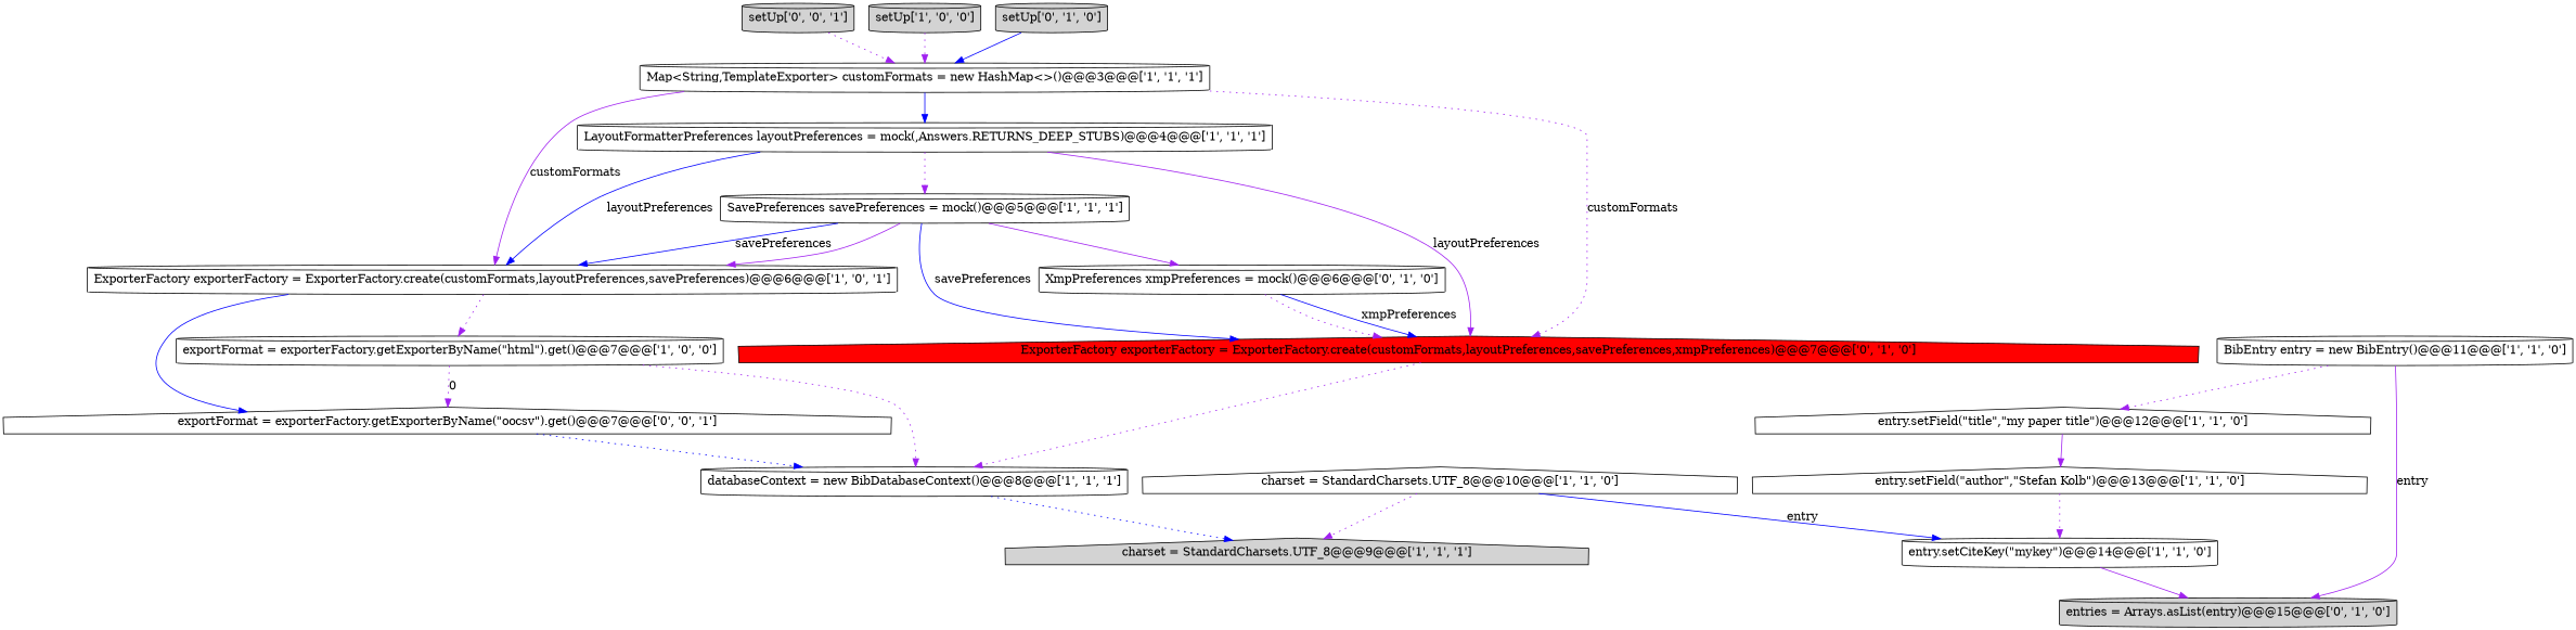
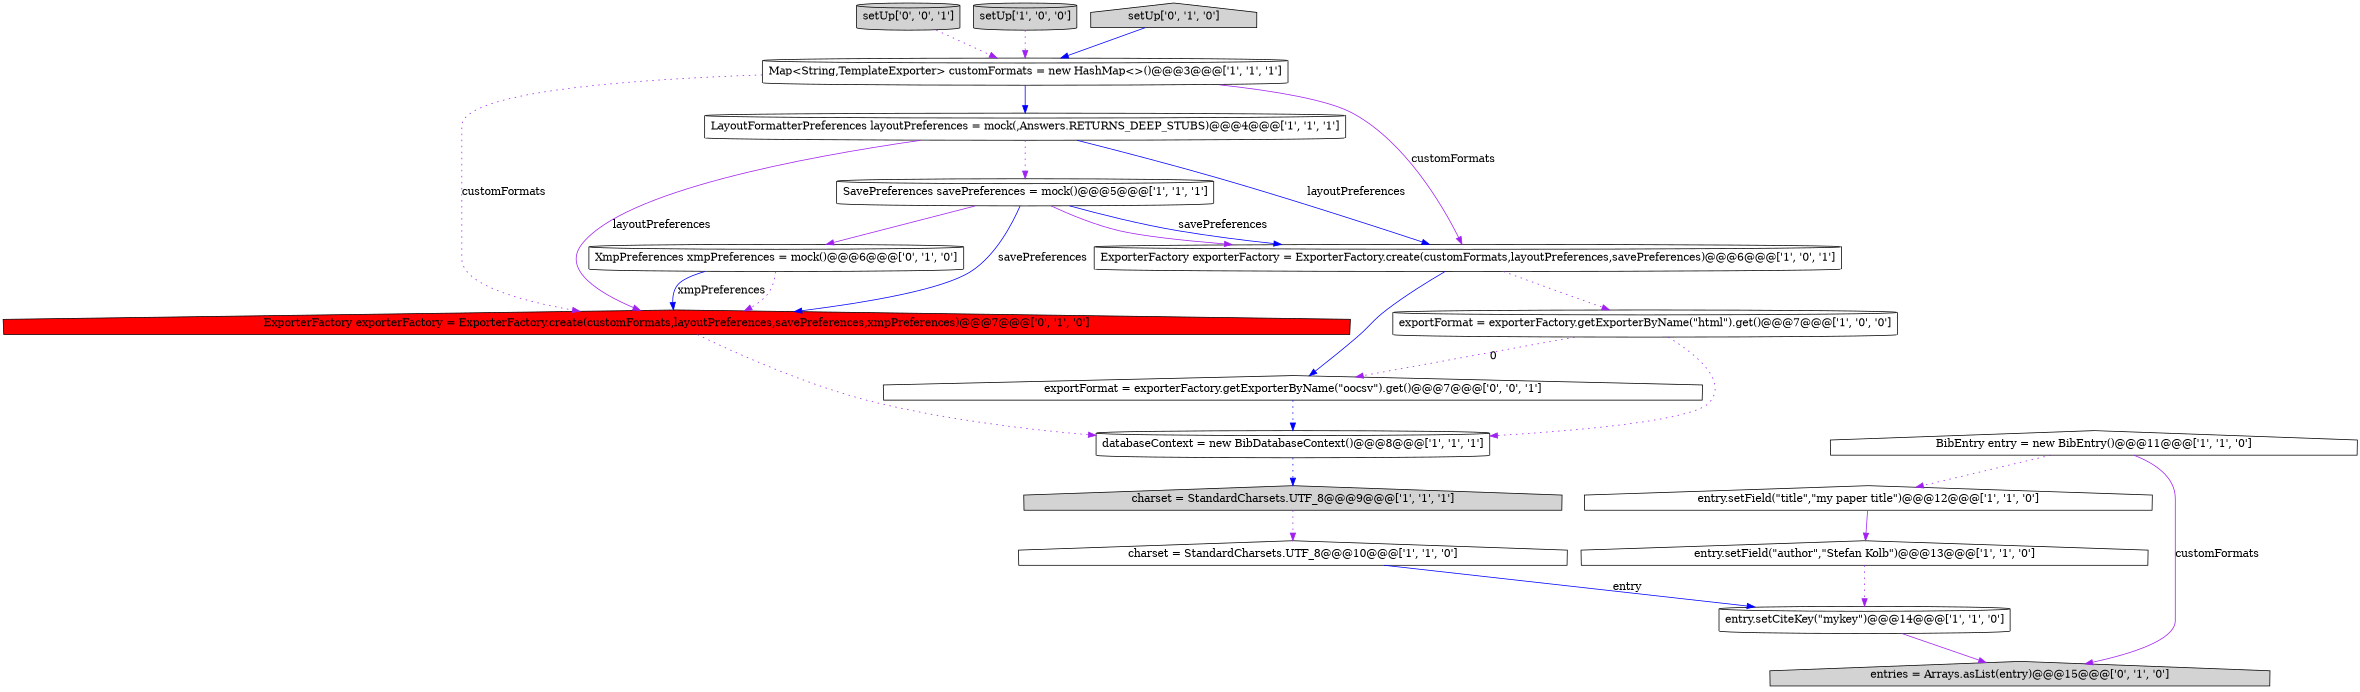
  digraph {
    node [fillcolor=white shape=cylinder style=filled]
    edge [color=purple style=solid]
-   n1 [fillcolor=lightgray label="entries = Arrays.asList(entry)@@@15@@@['0', '1', '0']"]
+   n1 [fillcolor=lightgray label="entries = Arrays.asList(entry)@@@15@@@['0', '1', '0']" shape=house]
    n2 [fillcolor=red label="ExporterFactory exporterFactory = ExporterFactory.create(customFormats,layoutPreferences,savePreferences,xmpPreferences)@@@7@@@['0', '1', '0']" shape=house]
    n3 [label="databaseContext = new BibDatabaseContext()@@@8@@@['1', '1', '1']"]
    n4 [fillcolor=lightgray label="charset = StandardCharsets.UTF_8@@@9@@@['1', '1', '1']" shape=house]
    n5 [label="entry.setField(\"title\",\"my paper title\")@@@12@@@['1', '1', '0']" shape=house]
    n6 [label="entry.setField(\"author\",\"Stefan Kolb\")@@@13@@@['1', '1', '0']" shape=house]
    n7 [label="entry.setCiteKey(\"mykey\")@@@14@@@['1', '1', '0']"]
    n8 [label="SavePreferences savePreferences = mock()@@@5@@@['1', '1', '1']"]
    n9 [label="ExporterFactory exporterFactory = ExporterFactory.create(customFormats,layoutPreferences,savePreferences)@@@6@@@['1', '0', '1']"]
    n10 [label="XmpPreferences xmpPreferences = mock()@@@6@@@['0', '1', '0']"]
    n11 [label="exportFormat = exporterFactory.getExporterByName(\"oocsv\").get()@@@7@@@['0', '0', '1']" shape=house]
    n12 [label="exportFormat = exporterFactory.getExporterByName(\"html\").get()@@@7@@@['1', '0', '0']"]
    n13 [label="charset = StandardCharsets.UTF_8@@@10@@@['1', '1', '0']" shape=house]
    n14 [label="Map<String,TemplateExporter> customFormats = new HashMap<>()@@@3@@@['1', '1', '1']"]
    n15 [label="LayoutFormatterPreferences layoutPreferences = mock(,Answers.RETURNS_DEEP_STUBS)@@@4@@@['1', '1', '1']"]
    n16 [fillcolor=lightgray label="setUp['0', '0', '1']"]
-   n17 [label="BibEntry entry = new BibEntry()@@@11@@@['1', '1', '0']"]
+   n17 [label="BibEntry entry = new BibEntry()@@@11@@@['1', '1', '0']" shape=house]
    n18 [fillcolor=lightgray label="setUp['1', '0', '0']"]
-   n19 [fillcolor=lightgray label="setUp['0', '1', '0']"]
+   n19 [fillcolor=lightgray label="setUp['0', '1', '0']" shape=house]
    n2 -> n3 [style=dotted]
    n3 -> n4 [color=blue style=dotted]
-   n13 -> n4 [style=dotted]
+   n4 -> n13 [style=dotted]
    n5 -> n6
    n6 -> n7 [style=dotted]
    n7 -> n1
    n8 -> n2 [color=blue label=savePreferences]
    n8 -> n9 [color=blue label=savePreferences]
    n8 -> n9
    n8 -> n10
    n9 -> n11 [color=blue]
    n9 -> n12 [style=dotted]
    n10 -> n2 [color=blue label=xmpPreferences]
    n10 -> n2 [style=dotted]
    n11 -> n3 [color=blue style=dotted]
    n12 -> n3 [style=dotted]
    n12 -> n11 [label=0 style=dotted]
    n13 -> n7 [color=blue label=entry]
    n14 -> n2 [label=customFormats style=dotted]
    n14 -> n9 [label=customFormats]
    n14 -> n15 [color=blue]
    n15 -> n2 [label=layoutPreferences]
    n15 -> n8 [style=dotted]
    n15 -> n9 [color=blue label=layoutPreferences]
    n16 -> n14 [style=dotted]
-   n17 -> n1 [label=entry]
+   n17 -> n1 [label=customFormats]
    n17 -> n5 [style=dotted]
    n18 -> n14 [style=dotted]
    n19 -> n14 [color=blue]
  }
